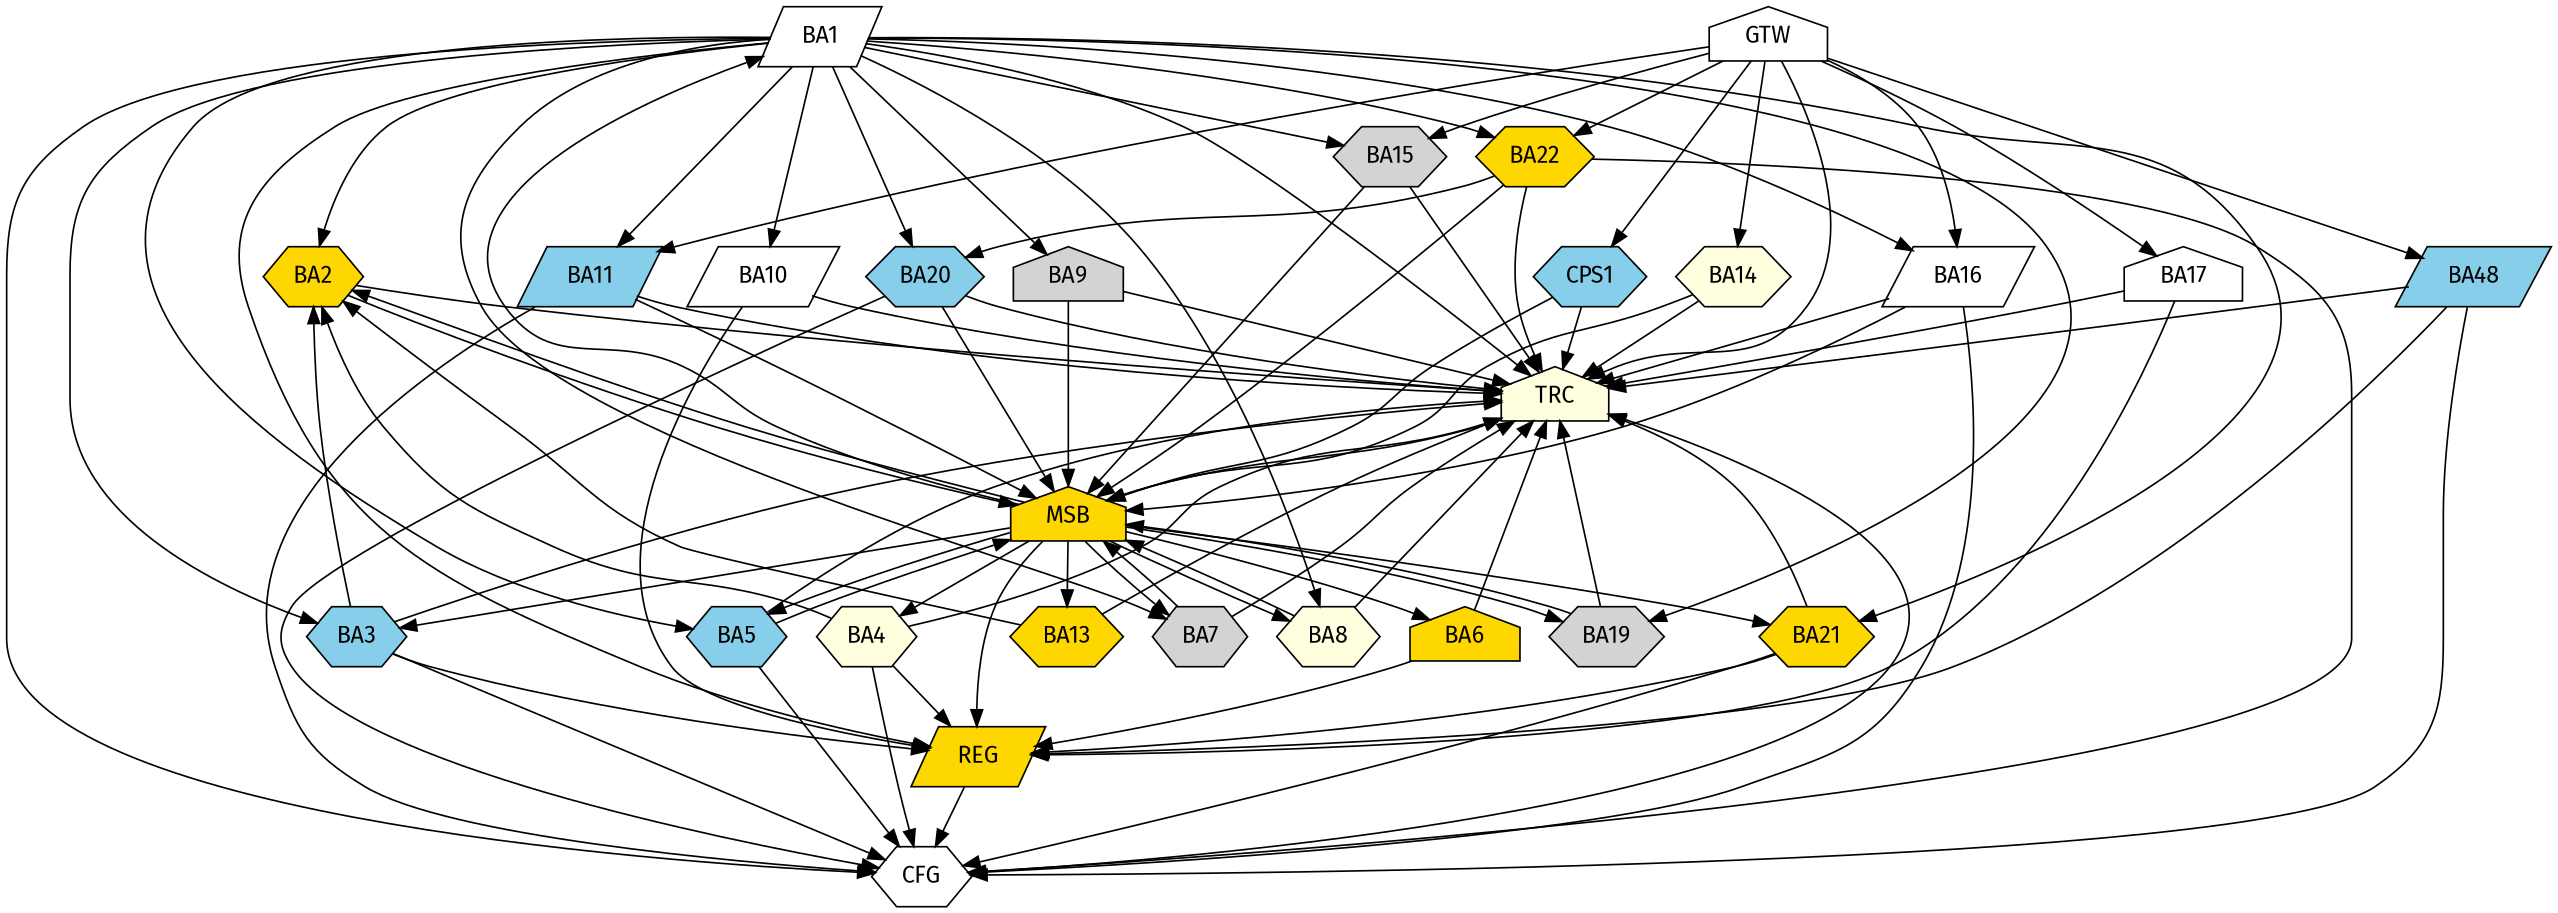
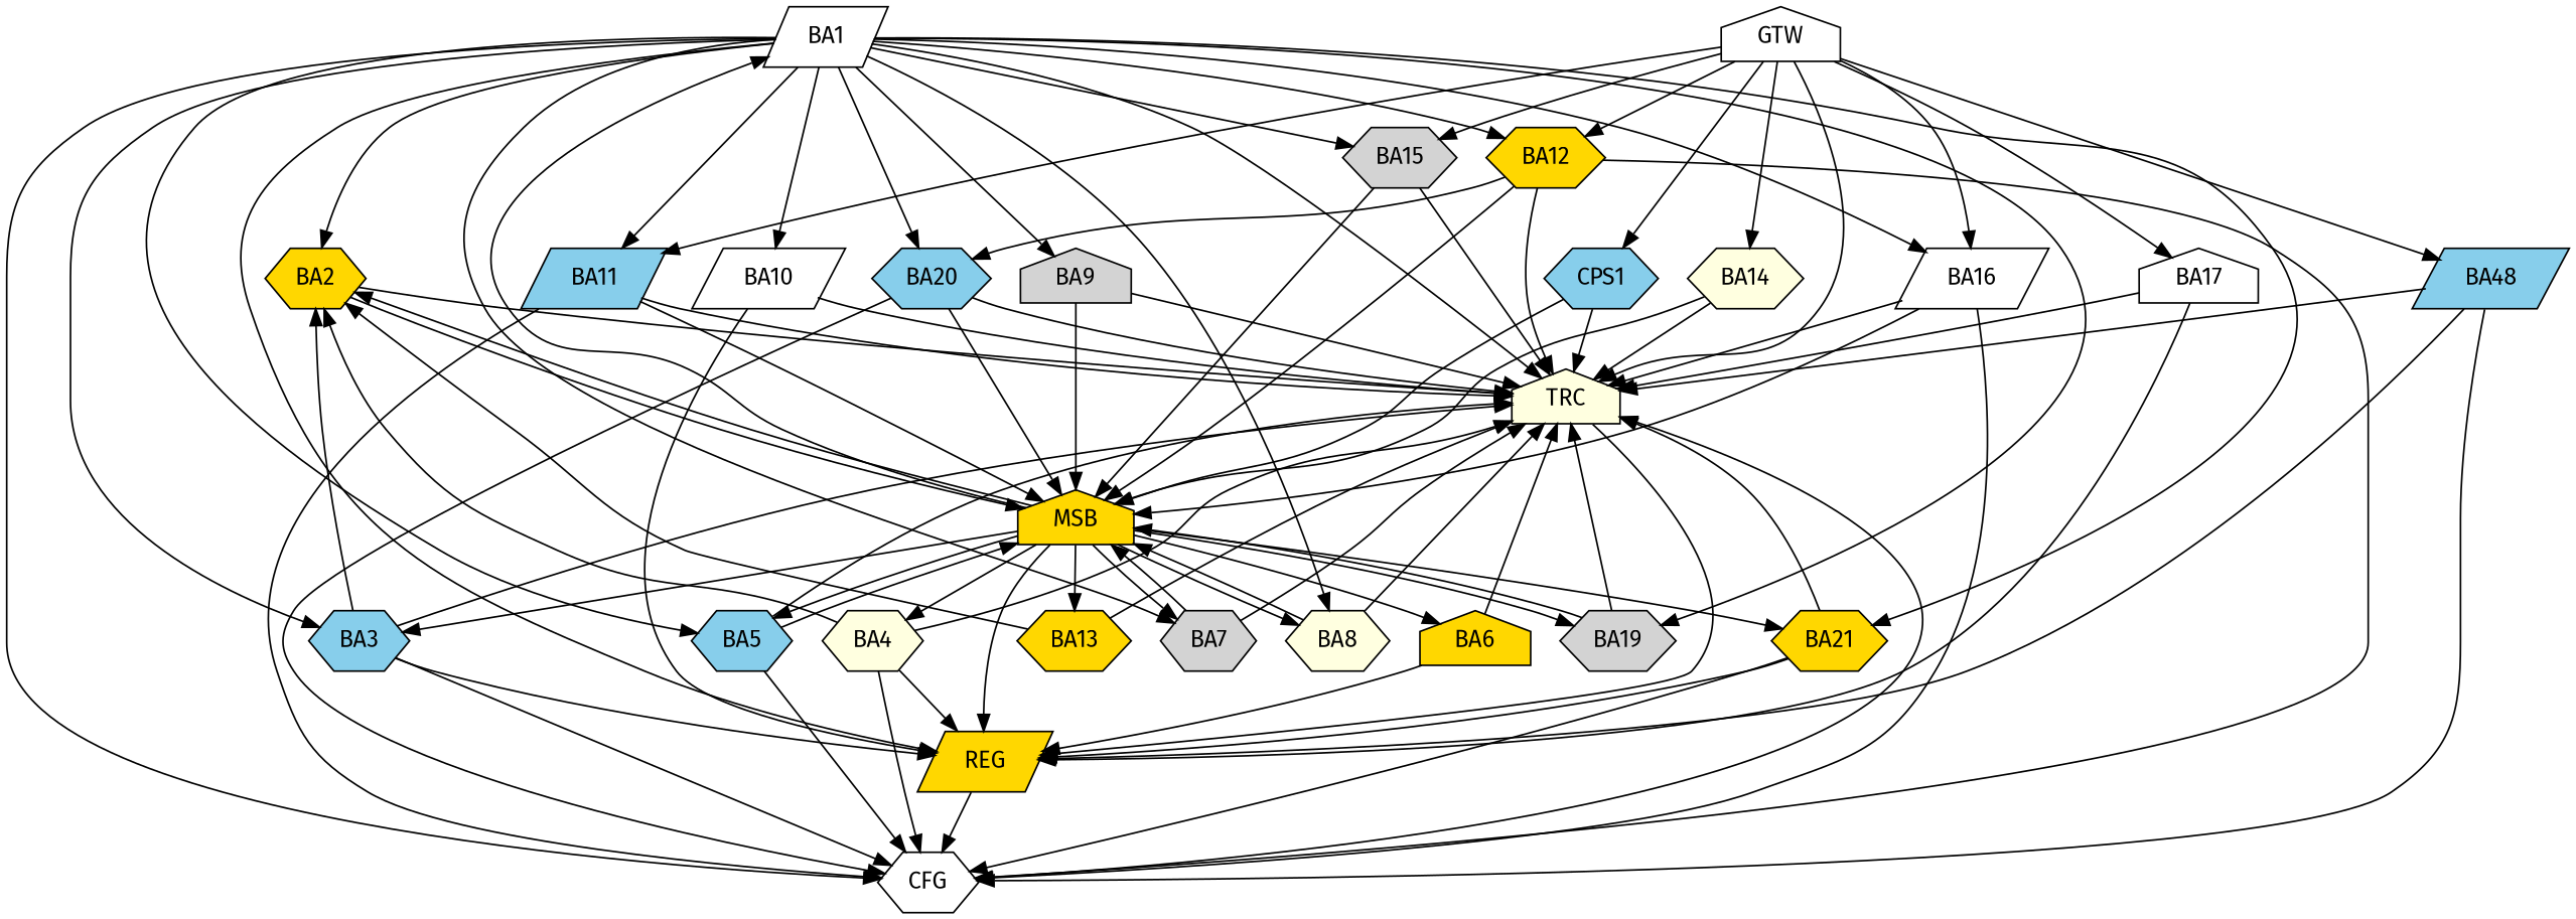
  strict digraph {
    fontname="Fira Sans"
    node [fillcolor=gold fontname="Fira Sans" shape=hexagon style=filled]
    edge [fontname="Fira Sans"]
    n1 [fillcolor=white label=BA1 shape=parallelogram]
    n2 [label=BA2]
    n3 [fillcolor=skyblue label=BA3]
    n4 [fillcolor=skyblue label=BA5]
    n5 [fillcolor=lightgrey label=BA7]
    n6 [fillcolor=lightyellow label=BA8]
    n7 [fillcolor=lightgrey label=BA9 shape=house]
    n8 [fillcolor=white label=BA10 shape=parallelogram]
    n9 [fillcolor=skyblue label=BA11 shape=parallelogram]
-   n10 [label=BA22]
+   n10 [label=BA12]
    n11 [fillcolor=lightgrey label=BA15]
    n12 [fillcolor=white label=BA16 shape=parallelogram]
    n13 [fillcolor=lightgrey label=BA19]
    n14 [fillcolor=skyblue label=BA20]
    n15 [label=BA21]
    n16 [label=REG shape=parallelogram]
    n17 [fillcolor=white label=CFG]
    n18 [fillcolor=lightyellow label=TRC shape=house]
    n19 [label=MSB shape=house]
    n20 [fillcolor=lightyellow label=BA4]
    n21 [label=BA6 shape=house]
    n22 [label=BA13]
    n23 [fillcolor=lightyellow label=BA14]
    n24 [fillcolor=white label=BA17 shape=house]
    n25 [fillcolor=skyblue label=BA48 shape=parallelogram]
    n26 [fillcolor=skyblue label=CPS1]
    n27 [fillcolor=white label=GTW shape=house]
    n1 -> n2
    n1 -> n3
    n1 -> n4
    n1 -> n5
    n1 -> n6
    n1 -> n7
    n1 -> n8
    n1 -> n9
    n1 -> n10
    n1 -> n11
    n1 -> n12
    n1 -> n13
    n1 -> n14
    n1 -> n15
    n1 -> n16
    n1 -> n17
    n1 -> n18
    n2 -> n18
    n2 -> n19
    n3 -> n2
    n3 -> n16
    n3 -> n17
    n3 -> n18
    n4 -> n17
    n4 -> n18
    n4 -> n19
    n5 -> n18
    n5 -> n19
    n6 -> n18
    n6 -> n19
    n7 -> n18
    n7 -> n19
    n8 -> n16
    n8 -> n18
    n9 -> n17
    n9 -> n18
    n9 -> n19
    n10 -> n14
    n10 -> n17
    n10 -> n18
    n10 -> n19
    n11 -> n18
    n11 -> n19
    n12 -> n17
    n12 -> n18
    n12 -> n19
    n13 -> n18
    n13 -> n19
    n14 -> n17
    n14 -> n18
    n14 -> n19
    n15 -> n16
    n15 -> n17
    n15 -> n18
    n16 -> n17
    n17 -> n18
-   n18 -> n19
+   n18 -> n16
    n19 -> n1
    n19 -> n2
    n19 -> n3
    n19 -> n4
    n19 -> n5
    n19 -> n6
    n19 -> n13
    n19 -> n15
    n19 -> n16
    n19 -> n20
    n19 -> n21
    n19 -> n22
    n20 -> n2
    n20 -> n16
    n20 -> n17
    n20 -> n18
    n21 -> n16
    n21 -> n18
    n22 -> n2
    n22 -> n18
    n23 -> n18
    n23 -> n19
    n24 -> n16
    n24 -> n18
    n25 -> n16
    n25 -> n17
    n25 -> n18
    n26 -> n18
    n26 -> n19
    n27 -> n9
    n27 -> n10
    n27 -> n11
    n27 -> n12
    n27 -> n18
    n27 -> n23
    n27 -> n24
    n27 -> n25
    n27 -> n26
  }
